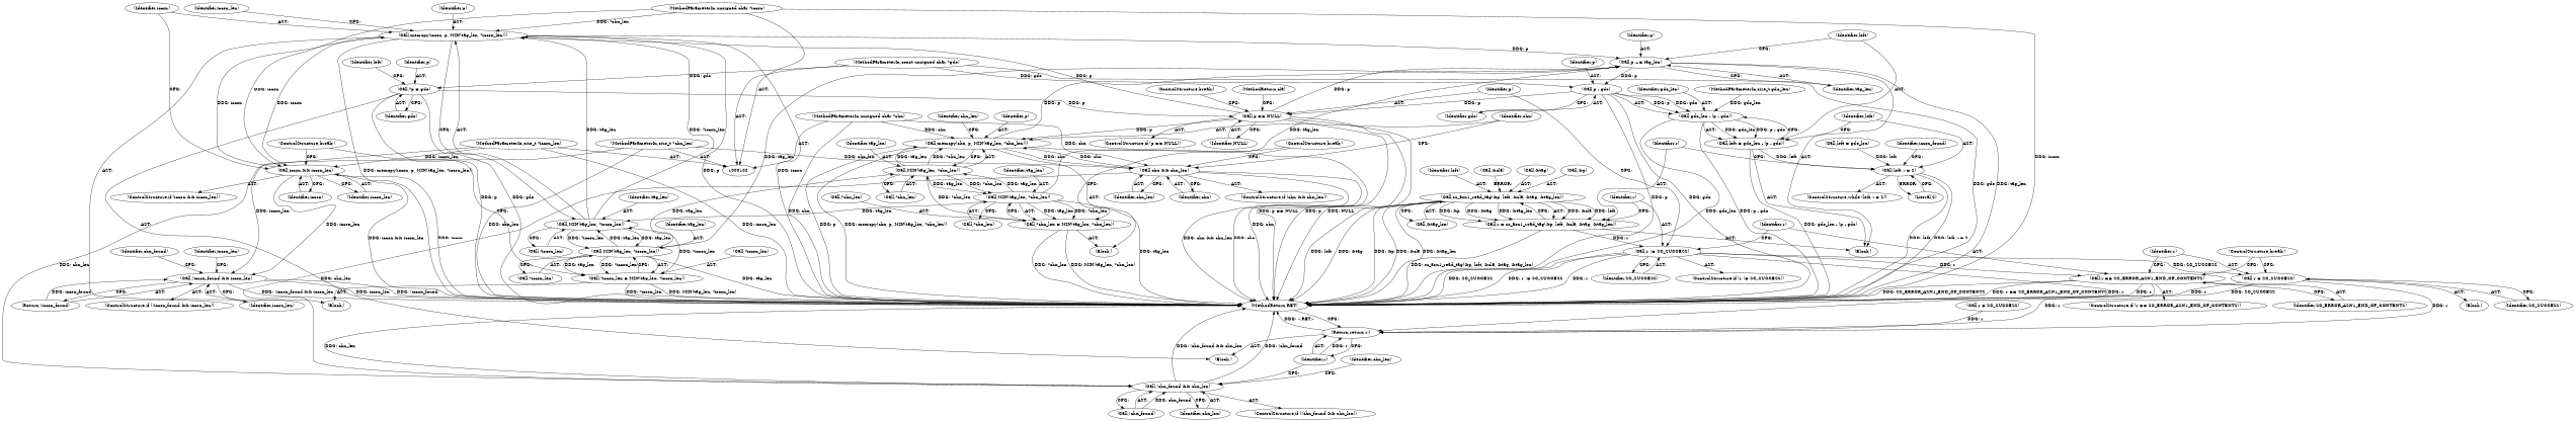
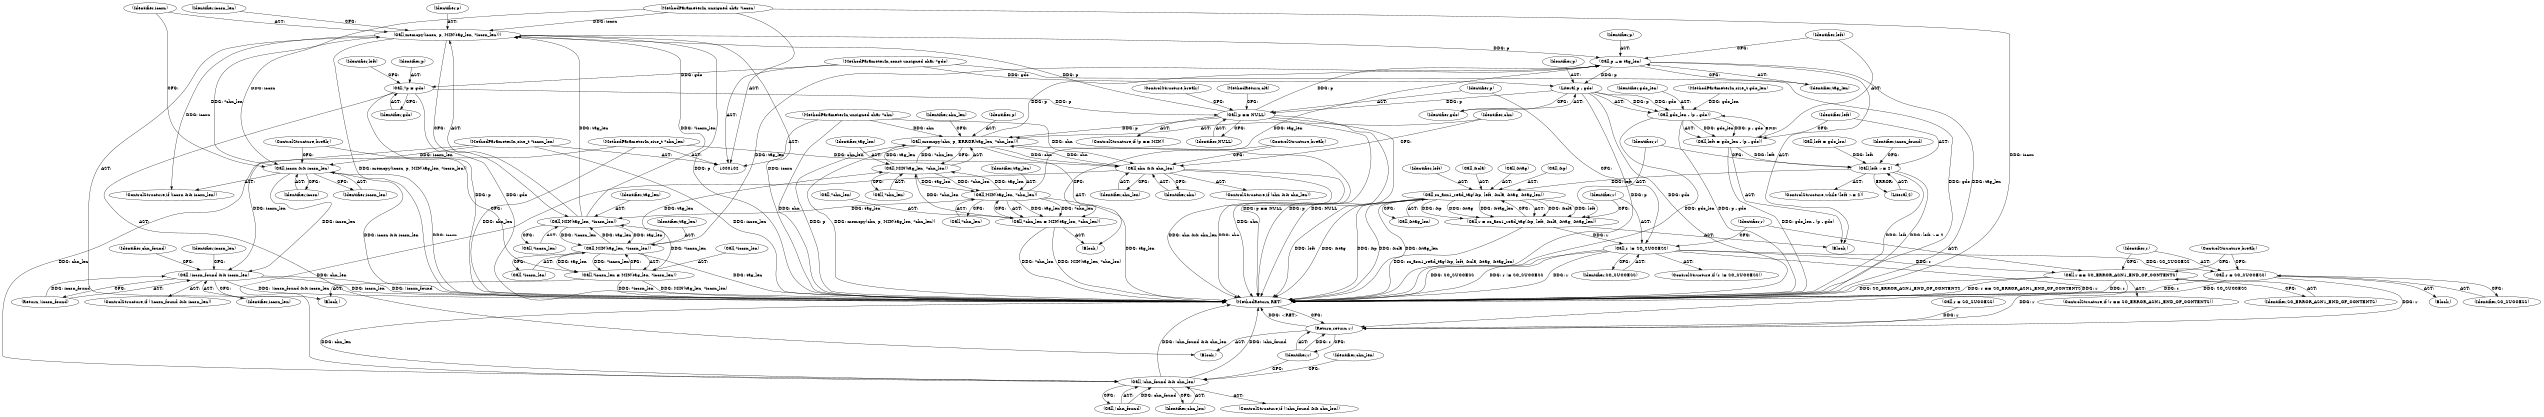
  digraph {
    n1 [label="(Call,memcpy(iccsn, p, MIN(tag_len, *iccsn_len)))"]
    n2 [label="(Call,iccsn && iccsn_len)"]
    n3 [label="(Call,p += tag_len)"]
    n4 [label="(Call,MIN(tag_len, *iccsn_len))"]
    n5 [label="(Block,)"]
    n6 [label="(MethodReturn,RET)"]
    n7 [label="(Call,!iccsn_found && iccsn_len)"]
    n8 [label="(Identifier,iccsn_len)"]
    n9 [label="(ControlStructure,if (iccsn && iccsn_len))"]
    n10 [label="(Identifier,iccsn)"]
-   n11 [label="(Call,p - gdo)"]
+   n11 [label="(Literal,p - gdo)"]
    n12 [label="(Block,)"]
    n13 [label="(Identifier,tag_len)"]
    n14 [label="(Call,MIN(tag_len, *iccsn_len))"]
    n15 [label="(Call,*iccsn_len)"]
    n16 [label="(Return,return r;)"]
    n17 [label="(ControlStructure,if (!iccsn_found && iccsn_len))"]
    n18 [label="(Identifier,iccsn_len)"]
    n19 [label="(Return,!iccsn_found)"]
    n20 [label="(MethodParameterIn,unsigned char *iccsn)"]
    1000102
    n22 [label="(Call,p == NULL)"]
-   n23 [label="(Call,memcpy(chn, p, MIN(tag_len, *chn_len)))"]
+   n23 [label="(Call,memcpy(chn, p, ERROR(tag_len, *chn_len)))"]
    n24 [label="(Identifier,NULL)"]
-   n25 [label="(ControlStructure,if (p == NULL))"]
+   n25 [label="(ControlStructure,if (p == MIN))"]
    n26 [label="(Call,MIN(tag_len, *chn_len))"]
    n27 [label="(Block,)"]
    n28 [label="(Call,chn && chn_len)"]
    n29 [label="(Call,gdo_len - (p - gdo))"]
    n30 [label="(Identifier,gdo)"]
    n31 [label="(Call,left = gdo_len - (p - gdo))"]
    n32 [label="(Call,MIN(tag_len, *chn_len))"]
    n33 [label="(Call,*chn_len = MIN(tag_len, *chn_len))"]
    n34 [label="(Call,*chn_len)"]
    n35 [label="(Call,*chn_len)"]
    n36 [label="(Call,*iccsn_len = MIN(tag_len, *iccsn_len))"]
    n37 [label="(Call,*iccsn_len)"]
    n38 [label="(Call,!chn_found && chn_len)"]
    n39 [label="(ControlStructure,if (chn && chn_len))"]
    n40 [label="(Identifier,chn)"]
    n41 [label="(Identifier,chn_len)"]
    n42 [label="(Call,!chn_found)"]
    n43 [label="(Identifier,chn_len)"]
    n44 [label="(ControlStructure,if (!chn_found && chn_len))"]
    n45 [label="(MethodParameterIn,unsigned char *chn)"]
    n46 [label="(MethodParameterIn,size_t *chn_len)"]
    n47 [label="(MethodParameterIn,const unsigned char *gdo)"]
    n48 [label="(Call,*p = gdo)"]
    n49 [label="(Block,)"]
    n50 [label="(Identifier,gdo)"]
    n51 [label="(MethodParameterIn,size_t *iccsn_len)"]
    n52 [label="(Call,left >= 2)"]
    n53 [label="(Call,sc_asn1_read_tag(&p, left, &cla, &tag, &tag_len))"]
    n54 [label="(ControlStructure,while (left >= 2))"]
    n55 [label="(Literal,2)"]
    n56 [label="(Call,r = sc_asn1_read_tag(&p, left, &cla, &tag, &tag_len))"]
    n57 [label="(Call,&tag_len)"]
    n58 [label="(Call,r != SC_SUCCESS)"]
    n59 [label="(Call,r == SC_ERROR_ASN1_END_OF_CONTENTS)"]
    n60 [label="(Call,r = SC_SUCCESS)"]
    n61 [label="(ControlStructure,if (r != SC_SUCCESS))"]
    n62 [label="(Identifier,SC_SUCCESS)"]
    n63 [label="(ControlStructure,if (r == SC_ERROR_ASN1_END_OF_CONTENTS))"]
    n64 [label="(Identifier,SC_ERROR_ASN1_END_OF_CONTENTS)"]
    n65 [label="(Identifier,r)"]
    n66 [label="(Block,)"]
    n67 [label="(Identifier,SC_SUCCESS)"]
    n68 [label="(ControlStructure,break;)"]
    n69 [label="(Identifier,p)"]
    n70 [label="(Call,&p)"]
    n71 [label="(Identifier,left)"]
    n72 [label="(Identifier,tag_len)"]
    n73 [label="(Identifier,chn_len)"]
    n74 [label="(Identifier,iccsn_len)"]
    n75 [label="(Identifier,left)"]
    n76 [label="(Identifier,chn)"]
    n77 [label="(Identifier,r)"]
    n78 [label="(Identifier,r)"]
    n79 [label="(Call,&cla)"]
    n80 [label="(ControlStructure,break;)"]
    n81 [label="(Identifier,left)"]
    n82 [label="(Identifier,p)"]
    n83 [label="(ControlStructure,break;)"]
    n84 [label="(Identifier,tag_len)"]
    n85 [label="(Identifier,chn_found)"]
    n86 [label="(Identifier,gdo_len)"]
    n87 [label="(Identifier,iccsn_len)"]
    n88 [label="(Identifier,p)"]
    n89 [label="(ControlStructure,break;)"]
    n90 [label="(Identifier,left)"]
    n91 [label="(Identifier,p)"]
    n92 [label="(Call,&tag)"]
    n93 [label="(Identifier,r)"]
    n94 [label="(MethodParameterIn,size_t gdo_len)"]
    n95 [label="(Call,r = SC_SUCCESS)"]
    n96 [label="(Call,*chn_len)"]
    n97 [label="(MethodReturn,cla)"]
    n98 [label="(Identifier,tag_len)"]
    n99 [label="(Identifier,r)"]
    n100 [label="(Call,*iccsn_len)"]
    n101 [label="(Identifier,iccsn_found)"]
    n102 [label="(Call,left = gdo_len)"]
    n103 [label="(Identifier,iccsn)"]
    n104 [label="(Identifier,tag_len)"]
    n105 [label="(Identifier,chn_len)"]
    n106 [label="(Identifier,p)"]
    n107 [label="(Identifier,p)"]
-   n1 -> n2 [label="DDG: iccsn"]
+   n1 -> n9 [label="DDG: iccsn"]
    n1 -> n3 [label="DDG: p"]
    n1 -> n4 [label="CFG: "]
    n1 -> n5 [label="AST: "]
    n1 -> n6 [label="DDG: iccsn"]
    n1 -> n6 [label="DDG: memcpy(iccsn, p, MIN(tag_len, *iccsn_len))"]
    n1 -> n6 [label="DDG: p"]
-   n2 -> n1 [label="DDG: iccsn"]
+   n2 -> n1 [label="DDG: *chn_len"]
    n2 -> n6 [label="DDG: iccsn"]
    n2 -> n6 [label="DDG: iccsn && iccsn_len"]
    n2 -> n7 [label="DDG: iccsn_len"]
    n2 -> n8 [label="CFG: "]
    n2 -> n9 [label="AST: "]
    n2 -> n10 [label="CFG: "]
    n3 -> n6 [label="DDG: tag_len"]
    n3 -> n11 [label="DDG: p"]
    n3 -> n12 [label="AST: "]
    n3 -> n13 [label="CFG: "]
    n4 -> n1 [label="AST: "]
    n4 -> n1 [label="DDG: tag_len"]
    n4 -> n1 [label="DDG: *iccsn_len"]
    n4 -> n14 [label="DDG: tag_len"]
    n4 -> n14 [label="DDG: *iccsn_len"]
    n4 -> n15 [label="CFG: "]
    n6 -> n16 [label="CFG: "]
    n7 -> n6 [label="DDG: !iccsn_found && iccsn_len"]
    n7 -> n6 [label="DDG: iccsn_len"]
    n7 -> n6 [label="DDG: !iccsn_found"]
    n7 -> n17 [label="AST: "]
    n7 -> n18 [label="CFG: "]
    n7 -> n19 [label="CFG: "]
    n8 -> n2 [label="AST: "]
    n10 -> n2 [label="AST: "]
    n11 -> n6 [label="DDG: gdo"]
    n11 -> n6 [label="DDG: p"]
    n11 -> n22 [label="DDG: p"]
    n11 -> n29 [label="AST: "]
    n11 -> n29 [label="DDG: p"]
    n11 -> n29 [label="DDG: gdo"]
    n11 -> n30 [label="CFG: "]
    n13 -> n3 [label="AST: "]
    n14 -> n3 [label="DDG: tag_len"]
    n14 -> n4 [label="DDG: tag_len"]
    n14 -> n6 [label="DDG: tag_len"]
    n14 -> n26 [label="DDG: tag_len"]
    n14 -> n36 [label="AST: "]
    n14 -> n36 [label="DDG: tag_len"]
    n14 -> n36 [label="DDG: *iccsn_len"]
    n14 -> n37 [label="CFG: "]
    n15 -> n4 [label="AST: "]
    n16 -> n6 [label="DDG: <RET>"]
    n16 -> n49 [label="AST: "]
    n16 -> n65 [label="CFG: "]
    n18 -> n7 [label="AST: "]
    n19 -> n7 [label="AST: "]
    n19 -> n7 [label="DDG: iccsn_found"]
-   n20 -> n1 [label="DDG: *chn_len"]
+   n20 -> n1 [label="DDG: iccsn"]
    n20 -> n2 [label="DDG: iccsn"]
    n20 -> n6 [label="DDG: iccsn"]
    n20 -> 1000102 [label="AST: "]
    n22 -> n1 [label="DDG: p"]
    n22 -> n3 [label="DDG: p"]
    n22 -> n6 [label="DDG: p"]
    n22 -> n6 [label="DDG: NULL"]
    n22 -> n6 [label="DDG: p == NULL"]
    n22 -> n23 [label="DDG: p"]
    n22 -> n24 [label="CFG: "]
    n22 -> n25 [label="AST: "]
    n23 -> n3 [label="DDG: p"]
    n23 -> n6 [label="DDG: chn"]
    n23 -> n6 [label="DDG: p"]
    n23 -> n6 [label="DDG: memcpy(chn, p, MIN(tag_len, *chn_len))"]
    n23 -> n26 [label="CFG: "]
    n23 -> n27 [label="AST: "]
    n23 -> n28 [label="DDG: chn"]
    n24 -> n22 [label="AST: "]
    n26 -> n23 [label="AST: "]
    n26 -> n23 [label="DDG: tag_len"]
    n26 -> n23 [label="DDG: *chn_len"]
    n26 -> n32 [label="DDG: tag_len"]
    n26 -> n32 [label="DDG: *chn_len"]
    n26 -> n35 [label="CFG: "]
    n28 -> n6 [label="DDG: chn"]
    n28 -> n6 [label="DDG: chn && chn_len"]
    n28 -> n23 [label="DDG: chn"]
    n28 -> n38 [label="DDG: chn_len"]
    n28 -> n39 [label="AST: "]
    n28 -> n40 [label="CFG: "]
    n28 -> n41 [label="CFG: "]
    n29 -> n6 [label="DDG: p - gdo"]
    n29 -> n6 [label="DDG: gdo_len"]
    n29 -> n31 [label="AST: "]
    n29 -> n31 [label="DDG: gdo_len"]
    n29 -> n31 [label="DDG: p - gdo"]
    n30 -> n11 [label="AST: "]
    n31 -> n6 [label="DDG: gdo_len - (p - gdo)"]
    n31 -> n12 [label="AST: "]
-   n31 -> n29 [label="CFG: "]
+   n31 -> n29 [label="END: "]
    n31 -> n52 [label="DDG: left"]
    n32 -> n3 [label="DDG: tag_len"]
    n32 -> n4 [label="DDG: tag_len"]
    n32 -> n6 [label="DDG: tag_len"]
    n32 -> n26 [label="DDG: tag_len"]
    n32 -> n33 [label="AST: "]
    n32 -> n33 [label="DDG: tag_len"]
    n32 -> n33 [label="DDG: *chn_len"]
    n32 -> n34 [label="CFG: "]
    n33 -> n6 [label="DDG: MIN(tag_len, *chn_len)"]
    n33 -> n6 [label="DDG: *chn_len"]
    n33 -> n26 [label="DDG: *chn_len"]
    n33 -> n27 [label="AST: "]
    n33 -> n32 [label="CFG: "]
    n34 -> n32 [label="AST: "]
    n35 -> n26 [label="AST: "]
    n36 -> n4 [label="DDG: *iccsn_len"]
    n36 -> n5 [label="AST: "]
    n36 -> n6 [label="DDG: *iccsn_len"]
    n36 -> n6 [label="DDG: MIN(tag_len, *iccsn_len)"]
    n36 -> n14 [label="CFG: "]
    n37 -> n14 [label="AST: "]
    n38 -> n6 [label="DDG: !chn_found && chn_len"]
    n38 -> n6 [label="DDG: !chn_found"]
    n38 -> n6 [label="DDG: chn_len"]
    n38 -> n42 [label="CFG: "]
    n38 -> n43 [label="CFG: "]
    n38 -> n44 [label="AST: "]
    n40 -> n28 [label="AST: "]
    n41 -> n28 [label="AST: "]
    n42 -> n38 [label="AST: "]
    n42 -> n38 [label="DDG: chn_found"]
    n43 -> n38 [label="AST: "]
    n45 -> n6 [label="DDG: chn"]
    n45 -> 1000102 [label="AST: "]
    n45 -> n23 [label="DDG: chn"]
    n45 -> n28 [label="DDG: chn"]
    n46 -> n6 [label="DDG: chn_len"]
    n46 -> 1000102 [label="AST: "]
    n46 -> n28 [label="DDG: chn_len"]
    n46 -> n38 [label="DDG: chn_len"]
    n47 -> n6 [label="DDG: gdo"]
    n47 -> n11 [label="DDG: gdo"]
    n47 -> 1000102 [label="AST: "]
    n47 -> n48 [label="DDG: gdo"]
    n48 -> n6 [label="DDG: gdo"]
    n48 -> n6 [label="DDG: p"]
    n48 -> n22 [label="DDG: p"]
    n48 -> n49 [label="AST: "]
    n48 -> n50 [label="CFG: "]
    n50 -> n48 [label="AST: "]
    n51 -> n2 [label="DDG: iccsn_len"]
    n51 -> n6 [label="DDG: iccsn_len"]
    n51 -> n7 [label="DDG: iccsn_len"]
    n51 -> 1000102 [label="AST: "]
    n52 -> n6 [label="DDG: left"]
    n52 -> n6 [label="DDG: left >= 2"]
+   n52 -> n53 [label="DDG: left"]
    n52 -> n54 [label="AST: "]
    n52 -> n55 [label="ERROR: "]
    n53 -> n6 [label="DDG: &p"]
    n53 -> n6 [label="DDG: &cla"]
    n53 -> n6 [label="DDG: &tag_len"]
    n53 -> n6 [label="DDG: left"]
    n53 -> n6 [label="DDG: &tag"]
    n53 -> n56 [label="AST: "]
    n53 -> n56 [label="DDG: &cla"]
    n53 -> n56 [label="DDG: left"]
    n53 -> n56 [label="DDG: &p"]
    n53 -> n56 [label="DDG: &tag"]
    n53 -> n56 [label="DDG: &tag_len"]
    n53 -> n57 [label="CFG: "]
-   n55 -> n52 [label="CFG: "]
+   n55 -> n52 [label="AST: "]
    n56 -> n6 [label="DDG: sc_asn1_read_tag(&p, left, &cla, &tag, &tag_len)"]
    n56 -> n12 [label="AST: "]
    n56 -> n53 [label="CFG: "]
    n56 -> n58 [label="DDG: r"]
    n57 -> n53 [label="AST: "]
    n58 -> n6 [label="DDG: r != SC_SUCCESS"]
    n58 -> n6 [label="DDG: r"]
    n58 -> n6 [label="DDG: SC_SUCCESS"]
    n58 -> n16 [label="DDG: r"]
    n58 -> n59 [label="DDG: r"]
    n58 -> n60 [label="DDG: SC_SUCCESS"]
    n58 -> n61 [label="AST: "]
    n58 -> n62 [label="CFG: "]
    n59 -> n6 [label="DDG: r"]
    n59 -> n6 [label="DDG: SC_ERROR_ASN1_END_OF_CONTENTS"]
    n59 -> n6 [label="DDG: r == SC_ERROR_ASN1_END_OF_CONTENTS"]
    n59 -> n16 [label="DDG: r"]
    n59 -> n63 [label="AST: "]
    n59 -> n64 [label="CFG: "]
    n60 -> n6 [label="DDG: SC_SUCCESS"]
    n60 -> n6 [label="DDG: r"]
    n60 -> n16 [label="DDG: r"]
    n60 -> n66 [label="AST: "]
    n60 -> n67 [label="CFG: "]
    n62 -> n58 [label="AST: "]
    n64 -> n59 [label="AST: "]
    n65 -> n16 [label="AST: "]
    n65 -> n16 [label="DDG: r"]
    n65 -> n38 [label="CFG: "]
    n67 -> n60 [label="AST: "]
    n68 -> n22 [label="CFG: "]
    n69 -> n23 [label="AST: "]
    n70 -> n53 [label="AST: "]
    n71 -> n53 [label="AST: "]
    n72 -> n4 [label="AST: "]
    n73 -> n23 [label="CFG: "]
    n74 -> n1 [label="CFG: "]
    n75 -> n3 [label="CFG: "]
    n75 -> n31 [label="AST: "]
    n76 -> n23 [label="AST: "]
    n76 -> n28 [label="CFG: "]
    n77 -> n58 [label="CFG: "]
    n77 -> n59 [label="AST: "]
    n78 -> n52 [label="CFG: "]
    n78 -> n56 [label="AST: "]
-   n79 -> n53 [label="ERROR: "]
+   n79 -> n53 [label="AST: "]
    n80 -> n59 [label="CFG: "]
    n80 -> n60 [label="CFG: "]
    n81 -> n48 [label="CFG: "]
    n82 -> n11 [label="AST: "]
    n83 -> n28 [label="CFG: "]
    n83 -> n33 [label="CFG: "]
    n84 -> n26 [label="AST: "]
    n85 -> n7 [label="CFG: "]
    n86 -> n29 [label="AST: "]
    n87 -> n7 [label="CFG: "]
    n88 -> n1 [label="AST: "]
    n89 -> n2 [label="CFG: "]
    n89 -> n36 [label="CFG: "]
    n90 -> n31 [label="CFG: "]
    n90 -> n52 [label="AST: "]
    n91 -> n22 [label="AST: "]
    n91 -> n58 [label="CFG: "]
    n92 -> n53 [label="AST: "]
    n93 -> n59 [label="CFG: "]
    n93 -> n60 [label="AST: "]
    n94 -> n29 [label="DDG: gdo_len"]
    n95 -> n16 [label="DDG: r"]
    n96 -> n33 [label="AST: "]
    n97 -> n22 [label="CFG: "]
    n98 -> n14 [label="AST: "]
    n99 -> n56 [label="CFG: "]
    n99 -> n58 [label="AST: "]
    n100 -> n36 [label="AST: "]
    n101 -> n52 [label="CFG: "]
    n102 -> n52 [label="DDG: left"]
    n103 -> n1 [label="AST: "]
    n103 -> n2 [label="CFG: "]
    n104 -> n32 [label="AST: "]
    n105 -> n38 [label="CFG: "]
    n106 -> n3 [label="AST: "]
    n107 -> n48 [label="AST: "]
  }
